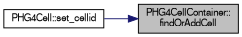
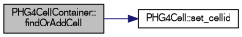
  digraph {
    rankdir=LR
    node [color=black fontname=FreeSans fontsize=10 shape=record]
    n1 [fillcolor=grey75 fontcolor=black height=0.2 label="PHG4CellContainer::\lfindOrAddCell" style=filled width=0.4]
    n2 [height=0.2 label="PHG4Cell::set_cellid" width=0.4]
-   n2 -> n1 [color=midnightblue fontname=FreeSans fontsize=10 labelfontname=FreeSans labelfontsize=10 style=solid]
+   n1 -> n2 [color=midnightblue fontname=FreeSans fontsize=10 labelfontname=FreeSans labelfontsize=10 style=solid]
  }
